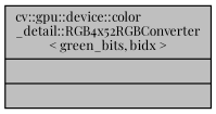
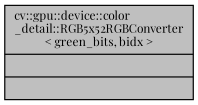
  digraph {
    fontname="Playfair Display"
-   n1 [color=black fillcolor=grey75 fontcolor=black fontname="Playfair Display" fontsize=10 height=0.2 label="{cv::gpu::device::color\l_detail::RGB4x52RGBConverter\l\< green_bits, bidx \>\n||}" shape=record style=filled width=0.4]
+   n1 [color=black fillcolor=grey75 fontcolor=black fontname="Playfair Display" fontsize=10 height=0.2 label="{cv::gpu::device::color\l_detail::RGB5x52RGBConverter\l\< green_bits, bidx \>\n||}" shape=record style=filled width=0.4]
  }
